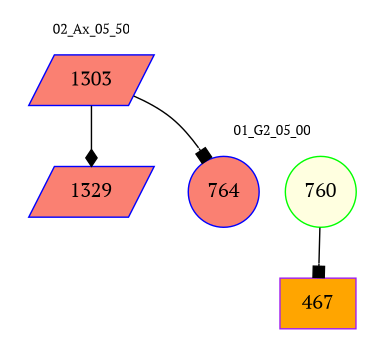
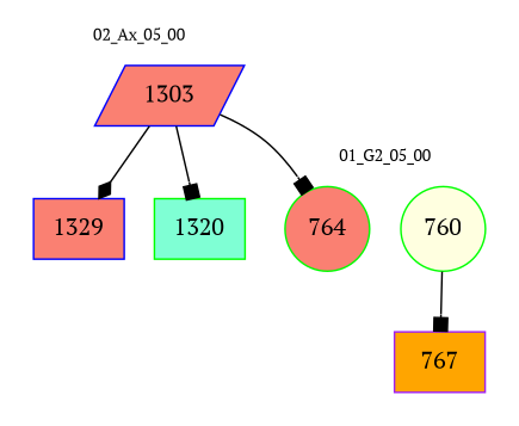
  digraph {
    fontname="PT Serif"
    node [color=green fillcolor=salmon fontname="PT Serif" shape=parallelogram style=filled]
    edge [arrowhead=box color=black fontname="PT Serif"]
    n1 [color=blue label=1303]
-   n2 [color=blue label=1329]
+   n2 [color=blue label=1329 shape=box]
+   n3 [fillcolor=aquamarine label=1320 shape=box]
    n4 [fillcolor=lightyellow label=760 shape=circle]
-   n5 [color=purple fillcolor=orange label=467 shape=box]
-   n6 [color=blue label=764 shape=circle]
+   n5 [color=purple fillcolor=orange label=767 shape=box]
+   n6 [label=764 shape=circle]
    subgraph cluster_1 {
      color=white
      fontsize=10
-     label="02_Ax_05_50"
+     label="02_Ax_05_00"
      n1
      n2
+     n3
    }
    subgraph cluster_2 {
      color=white
      fontsize=10
      label="01_G2_05_00"
      n4
      n5
      n6
    }
    n1 -> n2 [arrowhead=diamond]
+   n1 -> n3
    n1 -> n6
    n4 -> n5
  }
